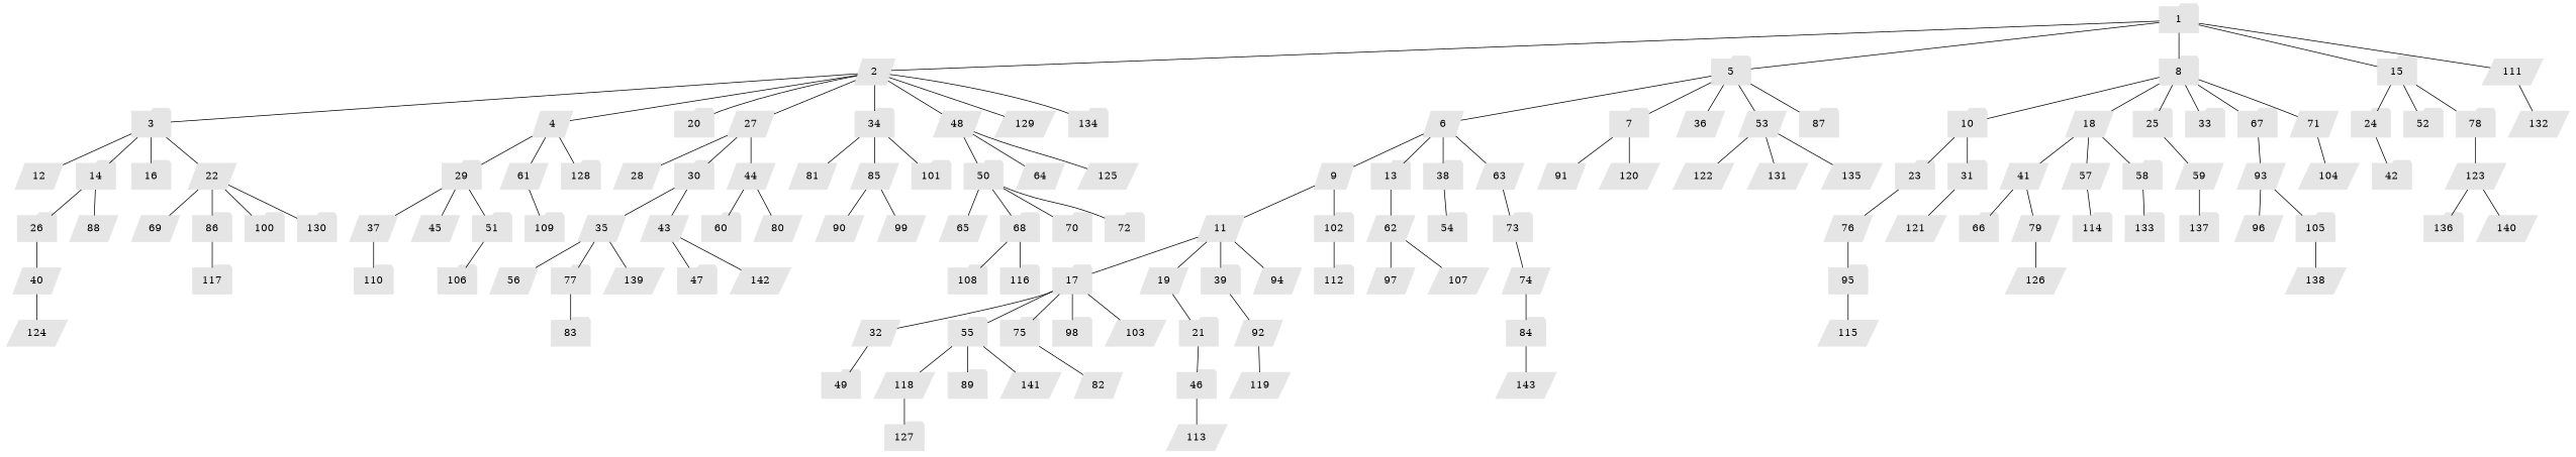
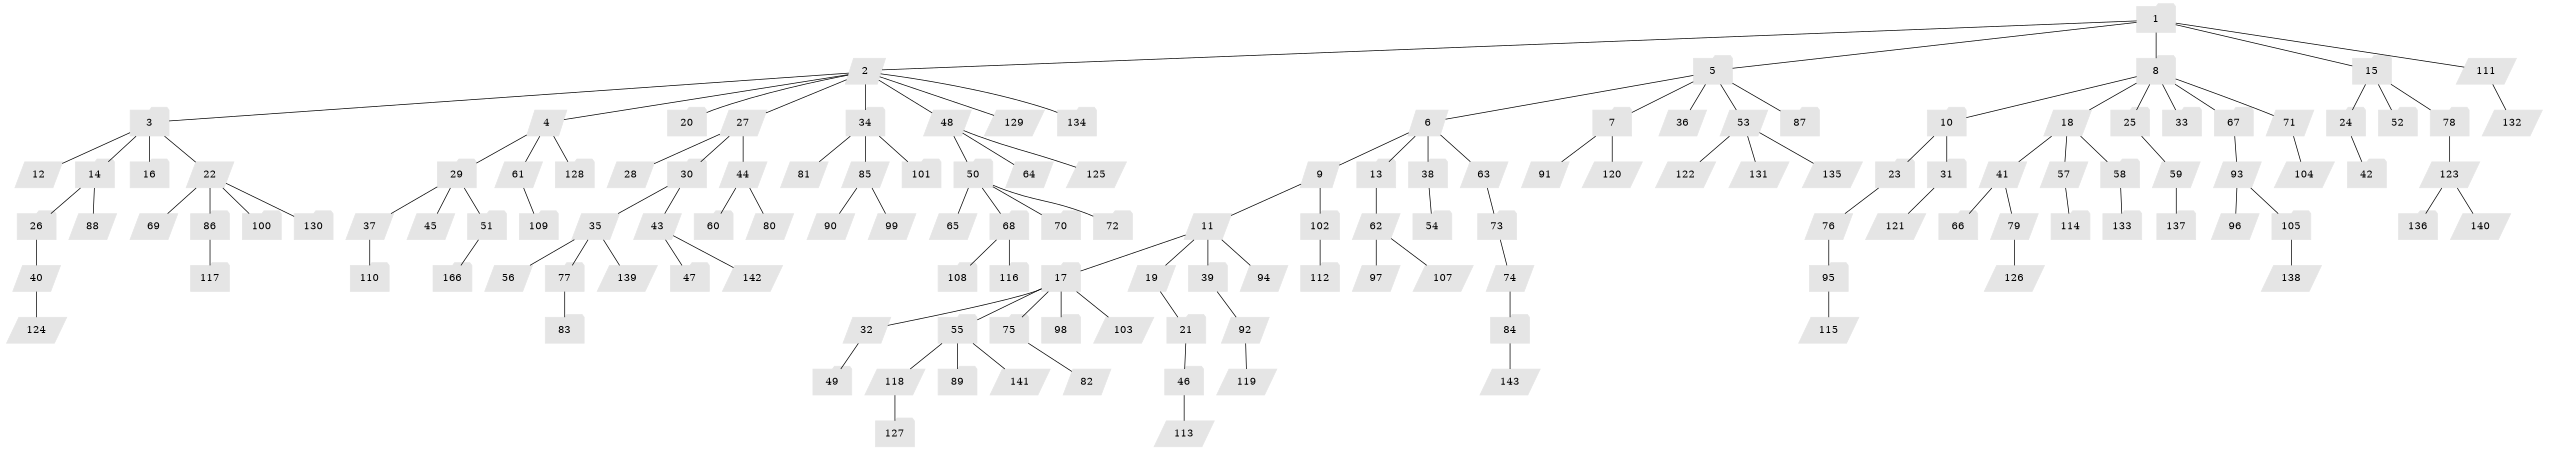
  graph {
    node [color=gray90 shape=parallelogram style=filled]
    1 [shape=folder]
    2
    5 [shape=folder]
    8 [shape=folder]
    15 [shape=folder]
    111
    3 [shape=folder]
    4
    20 [shape=folder]
    27
    34 [shape=folder]
    48
    129
    134 [shape=folder]
    6
    7 [shape=folder]
    36
    53
    87 [shape=folder]
    10 [shape=folder]
    18
    25 [shape=folder]
    33 [shape=folder]
    67 [shape=folder]
    71
    24 [shape=folder]
    52 [shape=folder]
    78 [shape=folder]
    132
    12
    14 [shape=folder]
    16 [shape=folder]
    22
    29 [shape=folder]
    61
    128 [shape=folder]
    28
    30 [shape=folder]
    44
    81
    85
    101 [shape=folder]
    50 [shape=folder]
    64
    125
    26 [shape=folder]
    88
    69
    86 [shape=folder]
    100 [shape=folder]
    130 [shape=folder]
    37
    45
    51 [shape=folder]
    109 [shape=folder]
    9
    13 [shape=folder]
    38 [shape=folder]
    63
    91
    120
    122
    131
    135
    11
    102 [shape=folder]
    62
    54 [shape=folder]
    73 [shape=folder]
    23 [shape=folder]
    31 [shape=folder]
    41
    57
    58 [shape=folder]
    59
    93
    104
    17 [shape=folder]
    19
    39 [shape=folder]
    94
    112 [shape=folder]
    76
    121
    32
    55 [shape=folder]
    75 [shape=folder]
    98 [shape=folder]
    103
    21 [shape=folder]
    92
    97
    107
    40
    42 [shape=folder]
    123
    49 [shape=folder]
    118
    89 [shape=folder]
    141
    82
    66 [shape=folder]
    79
    114 [shape=folder]
    133 [shape=folder]
    46 [shape=folder]
    113
    117 [shape=folder]
    95 [shape=folder]
    137 [shape=folder]
    124
    35
    43
    60 [shape=folder]
    80
    110 [shape=folder]
-   106 [shape=folder]
+   106 [shape=folder label=166]
    56
    77 [shape=folder]
    139
    47 [shape=folder]
    142
    90
    99
    83 [shape=folder]
    119
    126
    65
    68 [shape=folder]
    70 [shape=folder]
    72 [shape=folder]
    127 [shape=folder]
    108 [shape=folder]
    116 [shape=folder]
    74
    96
    105 [shape=folder]
    84 [shape=folder]
    143
    115
    136 [shape=folder]
    140
    138
    1 -- 2
    1 -- 5
    1 -- 8
    1 -- 15
    1 -- 111
    2 -- 3
    2 -- 4
    2 -- 20
    2 -- 27
    2 -- 34
    2 -- 48
    2 -- 129
    2 -- 134
    5 -- 6
    5 -- 7
    5 -- 36
    5 -- 53
    5 -- 87
    8 -- 10
    8 -- 18
    8 -- 25
    8 -- 33
    8 -- 67
    8 -- 71
    15 -- 24
    15 -- 52
    15 -- 78
    111 -- 132
    3 -- 12
    3 -- 14
    3 -- 16
    3 -- 22
    4 -- 29
    4 -- 61
    4 -- 128
    27 -- 28
    27 -- 30
    27 -- 44
    34 -- 81
    34 -- 85
    34 -- 101
    48 -- 50
    48 -- 64
    48 -- 125
    6 -- 9
    6 -- 13
    6 -- 38
    6 -- 63
    7 -- 91
    7 -- 120
    53 -- 122
    53 -- 131
    53 -- 135
    10 -- 23
    10 -- 31
    18 -- 41
    18 -- 57
    18 -- 58
    25 -- 59
    67 -- 93
    71 -- 104
    24 -- 42
    78 -- 123
    14 -- 26
    14 -- 88
    22 -- 69
    22 -- 86
    22 -- 100
    22 -- 130
    29 -- 37
    29 -- 45
    29 -- 51
    61 -- 109
    30 -- 35
    30 -- 43
    44 -- 60
    44 -- 80
    85 -- 90
    85 -- 99
    50 -- 65
    50 -- 68
    50 -- 70
    50 -- 72
    26 -- 40
    86 -- 117
    37 -- 110
    51 -- 106
    9 -- 11
    9 -- 102
    13 -- 62
    38 -- 54
    63 -- 73
    11 -- 17
    11 -- 19
    11 -- 39
    11 -- 94
    102 -- 112
    62 -- 97
    62 -- 107
    73 -- 74
    23 -- 76
    31 -- 121
    41 -- 66
    41 -- 79
    57 -- 114
    58 -- 133
    59 -- 137
    93 -- 96
    93 -- 105
    17 -- 32
    17 -- 55
    17 -- 75
    17 -- 98
    17 -- 103
    19 -- 21
    39 -- 92
    76 -- 95
    32 -- 49
    55 -- 118
    55 -- 89
    55 -- 141
    75 -- 82
    21 -- 46
    92 -- 119
    40 -- 124
    123 -- 136
    123 -- 140
    118 -- 127
    79 -- 126
    46 -- 113
    95 -- 115
    35 -- 56
    35 -- 77
    35 -- 139
    43 -- 47
    43 -- 142
    77 -- 83
    68 -- 108
    68 -- 116
    74 -- 84
    105 -- 138
    84 -- 143
  }
